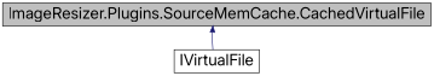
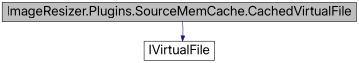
  digraph {
    fontname=Inter
    node [color=black fontname=Inter fontsize=24 shape=record style=filled]
    n1 [fillcolor=grey75 fontcolor=black height=0.2 label="ImageResizer.Plugins.SourceMemCache.CachedVirtualFile" width=0.4]
    n2 [fillcolor=white height=0.2 label=IVirtualFile width=0.4]
-   n1 -> n2 [color=midnightblue dir=back fontname=Inter fontsize=24 labelfontname=Helvetica labelfontsize=24 style=solid]
+   n2 -> n1 [color=midnightblue dir=back fontname=Inter fontsize=24 labelfontname=Helvetica labelfontsize=24 style=solid]
  }
